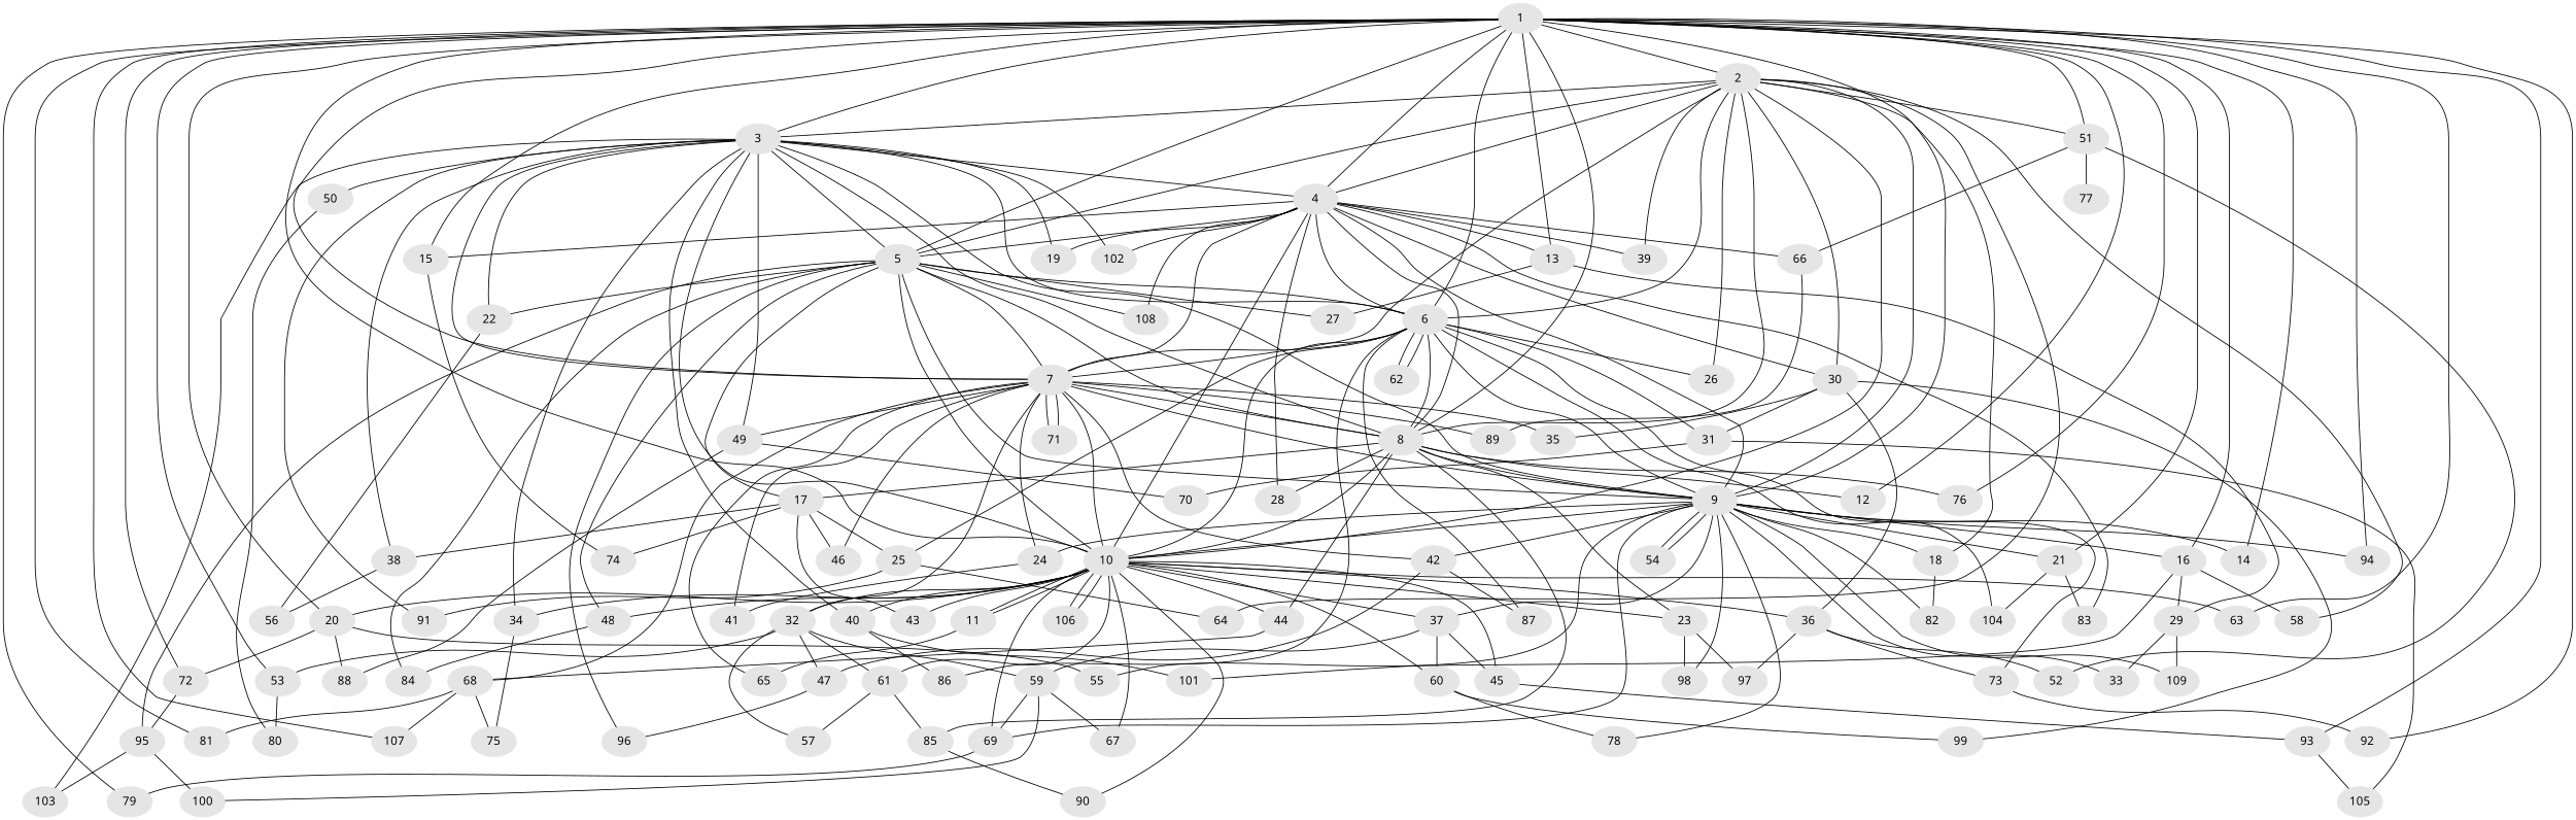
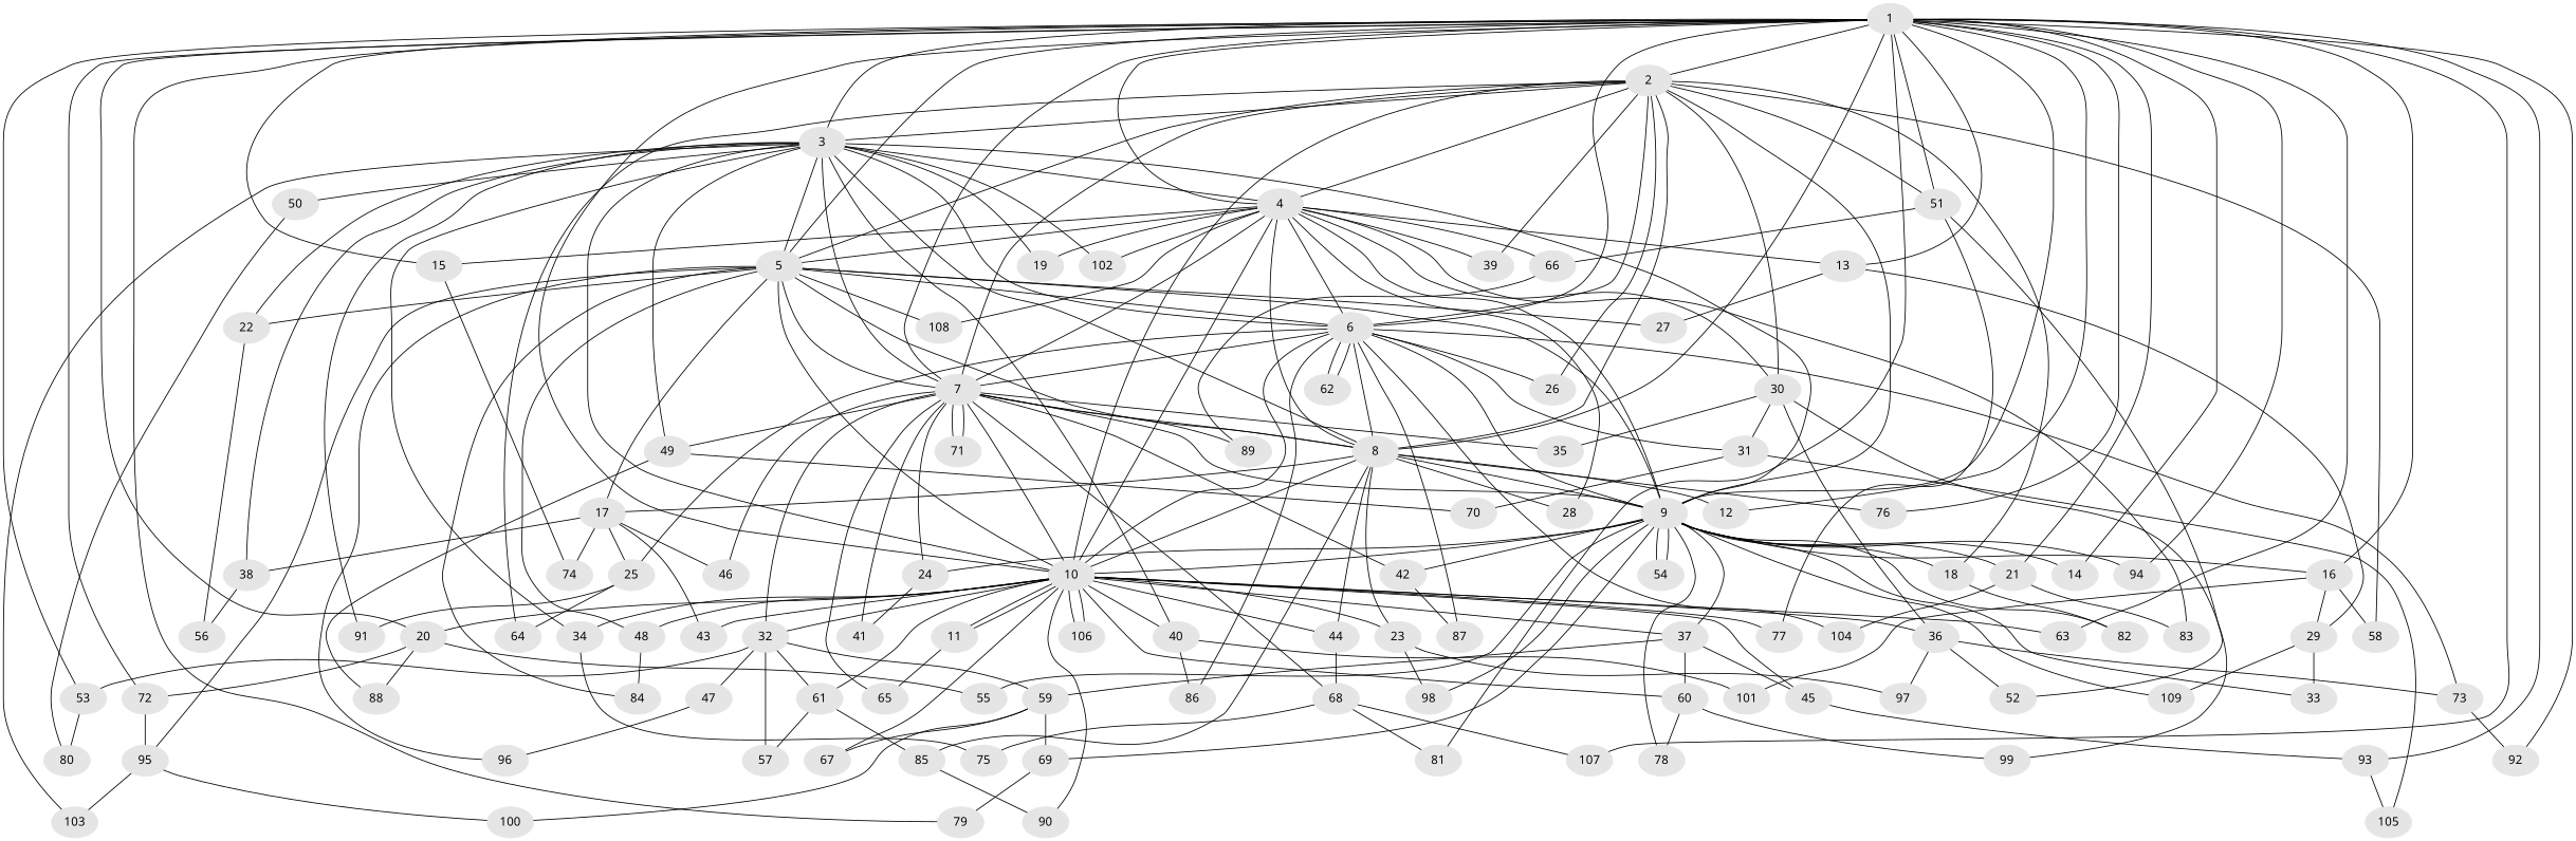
  graph {
    fontname="Noto Sans"
    node [color=gray90 fontname="Noto Sans" style=filled]
    edge [fontname="Noto Sans"]
    1
    2
    3
    4
    5
    6
    7
    8
    9
    10
    12
    13
    14
    15
    16
    20
    21
    51
    53
    63
    72
    76
    79
    81
    92
    93
    94
    107
    18
    26
    30
    39
    58
    64
    19
    22
    34
    38
    40
    49
    50
    91
    102
    103
    28
    66
    83
    108
    17
    27
    48
    84
    95
    96
    25
    31
    62
    73
    86
    87
    104
    24
    32
    35
    41
    42
    46
    65
    68
    71
    89
    23
    44
    85
    33
    37
    54
    55
    69
    78
    82
    98
    109
    11
    36
    43
    45
    60
    61
    67
    77
    90
    106
    29
    74
    101
    88
    52
    80
    105
    99
    56
    75
    70
    100
    57
    47
    59
    97
    1 -- 2
    1 -- 3
    1 -- 4
    1 -- 5
    1 -- 6
    1 -- 7
    1 -- 8
    1 -- 9
    1 -- 10
    1 -- 12
    1 -- 13
    1 -- 14
    1 -- 15
    1 -- 16
    1 -- 20
    1 -- 21
    1 -- 51
    1 -- 53
    1 -- 63
    1 -- 72
    1 -- 76
    1 -- 79
    1 -- 81
    1 -- 92
    1 -- 93
    1 -- 94
    1 -- 107
    2 -- 3
    2 -- 4
    2 -- 5
    2 -- 6
    2 -- 7
    2 -- 8
    2 -- 9
    2 -- 10
    2 -- 51
    2 -- 18
    2 -- 26
    2 -- 30
    2 -- 39
    2 -- 58
    2 -- 64
    3 -- 4
    3 -- 5
    3 -- 6
    3 -- 7
    3 -- 8
    3 -- 9
    3 -- 10
    3 -- 19
    3 -- 22
    3 -- 34
    3 -- 38
    3 -- 40
    3 -- 49
    3 -- 50
    3 -- 91
    3 -- 102
    3 -- 103
    4 -- 5
    4 -- 6
    4 -- 7
    4 -- 8
    4 -- 9
    4 -- 10
    4 -- 13
    4 -- 15
    4 -- 30
    4 -- 39
    4 -- 19
    4 -- 102
    4 -- 28
    4 -- 66
    4 -- 83
    4 -- 108
    5 -- 6
    5 -- 7
    5 -- 8
    5 -- 9
    5 -- 10
    5 -- 22
    5 -- 108
    5 -- 17
    5 -- 27
    5 -- 48
    5 -- 84
    5 -- 95
    5 -- 96
    6 -- 7
    6 -- 8
    6 -- 9
    6 -- 10
    6 -- 26
    6 -- 25
    6 -- 31
    6 -- 62
    6 -- 62
    6 -- 73
    6 -- 86
    6 -- 87
    6 -- 104
    7 -- 8
    7 -- 9
    7 -- 10
    7 -- 49
    7 -- 24
    7 -- 32
    7 -- 35
    7 -- 41
    7 -- 42
    7 -- 46
    7 -- 65
    7 -- 68
    7 -- 71
    7 -- 71
    7 -- 89
    8 -- 9
    8 -- 10
    8 -- 12
    8 -- 76
    8 -- 28
    8 -- 17
    8 -- 23
    8 -- 44
    8 -- 85
    9 -- 10
    9 -- 14
    9 -- 16
    9 -- 21
    9 -- 94
    9 -- 18
    9 -- 24
    9 -- 42
    9 -- 33
    9 -- 37
    9 -- 54
    9 -- 54
    9 -- 55
    9 -- 69
    9 -- 78
    9 -- 82
    9 -- 98
    9 -- 109
    10 -- 20
    10 -- 63
    10 -- 34
    10 -- 40
    10 -- 48
    10 -- 32
    10 -- 23
    10 -- 44
    10 -- 37
    10 -- 11
    10 -- 11
    10 -- 36
    10 -- 43
    10 -- 45
    10 -- 60
    10 -- 61
    10 -- 67
-   10 -- 69
+   10 -- 77
    10 -- 90
    10 -- 106
    10 -- 106
    13 -- 27
    13 -- 29
    15 -- 74
    16 -- 58
    16 -- 29
    16 -- 101
    20 -- 72
    20 -- 55
    20 -- 88
    21 -- 83
    21 -- 104
    51 -- 66
    51 -- 77
    51 -- 52
    53 -- 80
    72 -- 95
    93 -- 105
    18 -- 82
    30 -- 31
    30 -- 35
    30 -- 36
    30 -- 99
    22 -- 56
    34 -- 75
    38 -- 56
    40 -- 86
    40 -- 101
    49 -- 88
    49 -- 70
    50 -- 80
    66 -- 89
    17 -- 38
    17 -- 25
    17 -- 46
    17 -- 43
    17 -- 74
    48 -- 84
    95 -- 103
    95 -- 100
    25 -- 64
    25 -- 91
    31 -- 105
    31 -- 70
    73 -- 92
    24 -- 41
    32 -- 53
    32 -- 61
    32 -- 57
    32 -- 47
    32 -- 59
    42 -- 87
-   42 -- 47
    68 -- 81
    68 -- 107
    68 -- 75
    23 -- 98
    23 -- 97
    44 -- 68
    85 -- 90
    37 -- 45
    37 -- 60
    37 -- 59
    69 -- 79
    11 -- 65
    36 -- 73
    36 -- 52
    36 -- 97
    45 -- 93
    60 -- 78
    60 -- 99
    61 -- 85
    61 -- 57
    29 -- 33
    29 -- 109
    47 -- 96
    59 -- 69
    59 -- 67
    59 -- 100
  }
